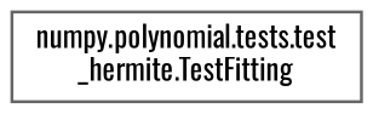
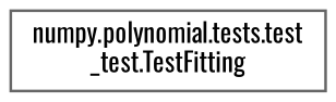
  digraph {
    rankdir=LR
    fontname=Oswald
-   n1 [color=grey40 fillcolor=white fontname=Oswald fontsize=10 height=0.2 label="numpy.polynomial.tests.test\l_hermite.TestFitting" shape=box style=filled width=0.4]
+   n1 [color=grey40 fillcolor=white fontname=Oswald fontsize=10 height=0.2 label="numpy.polynomial.tests.test\l_test.TestFitting" shape=box style=filled width=0.4]
  }
